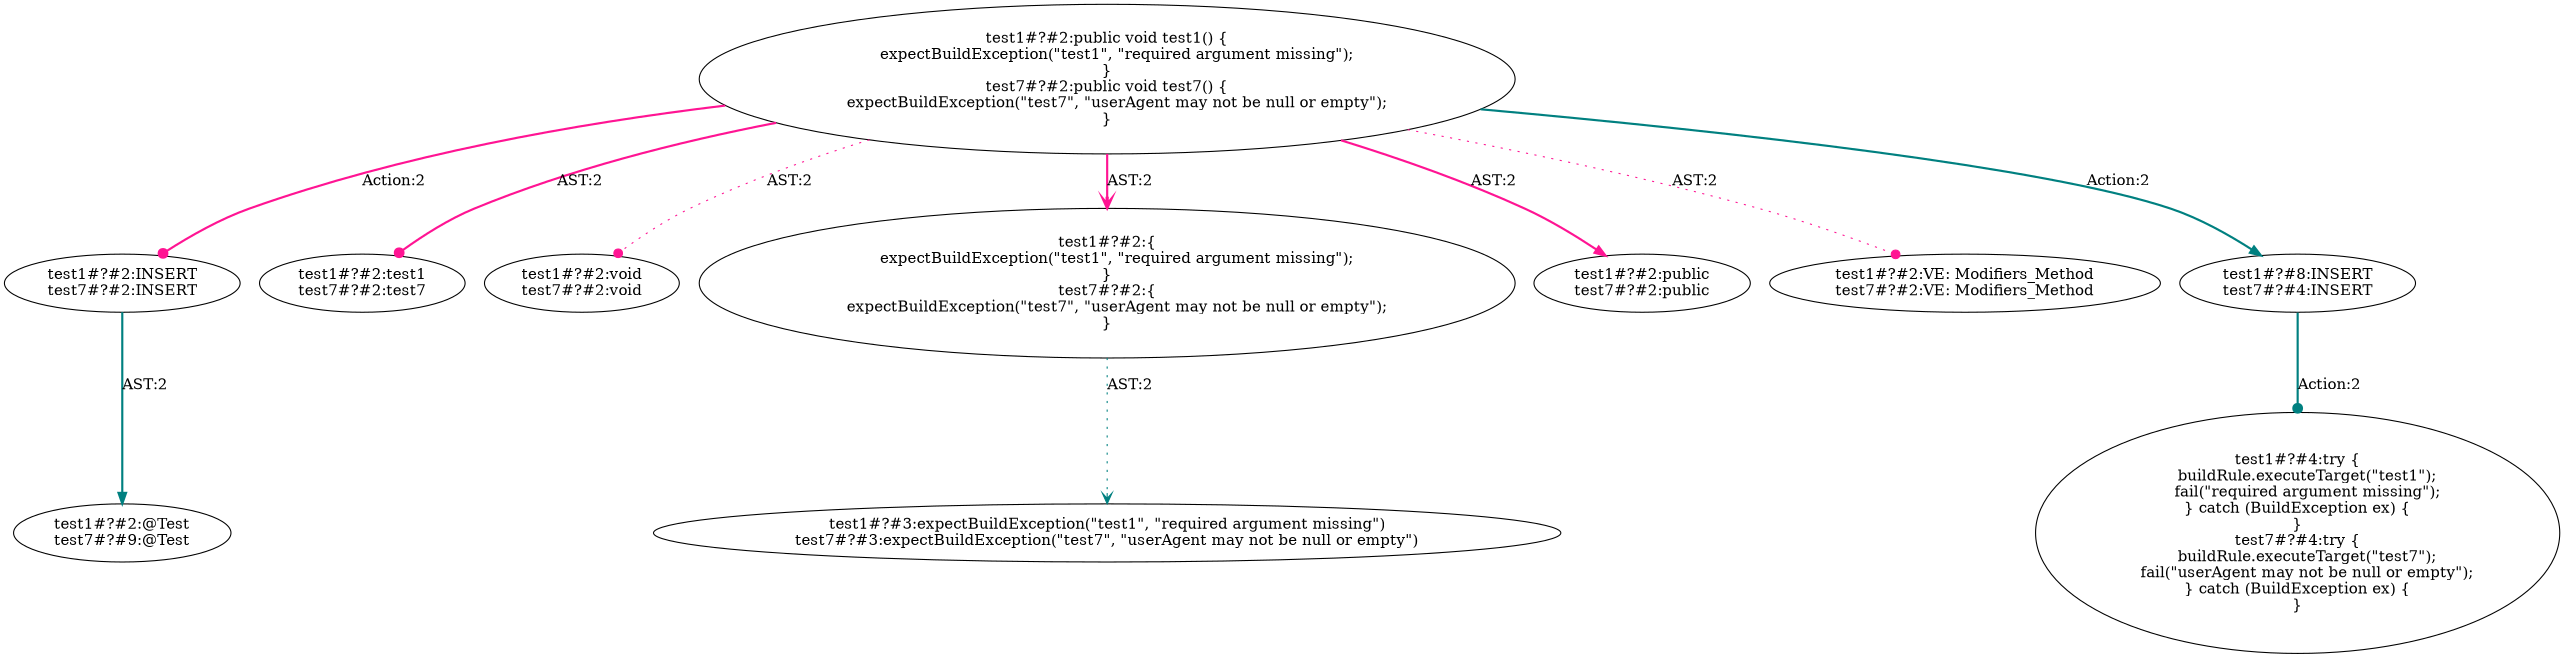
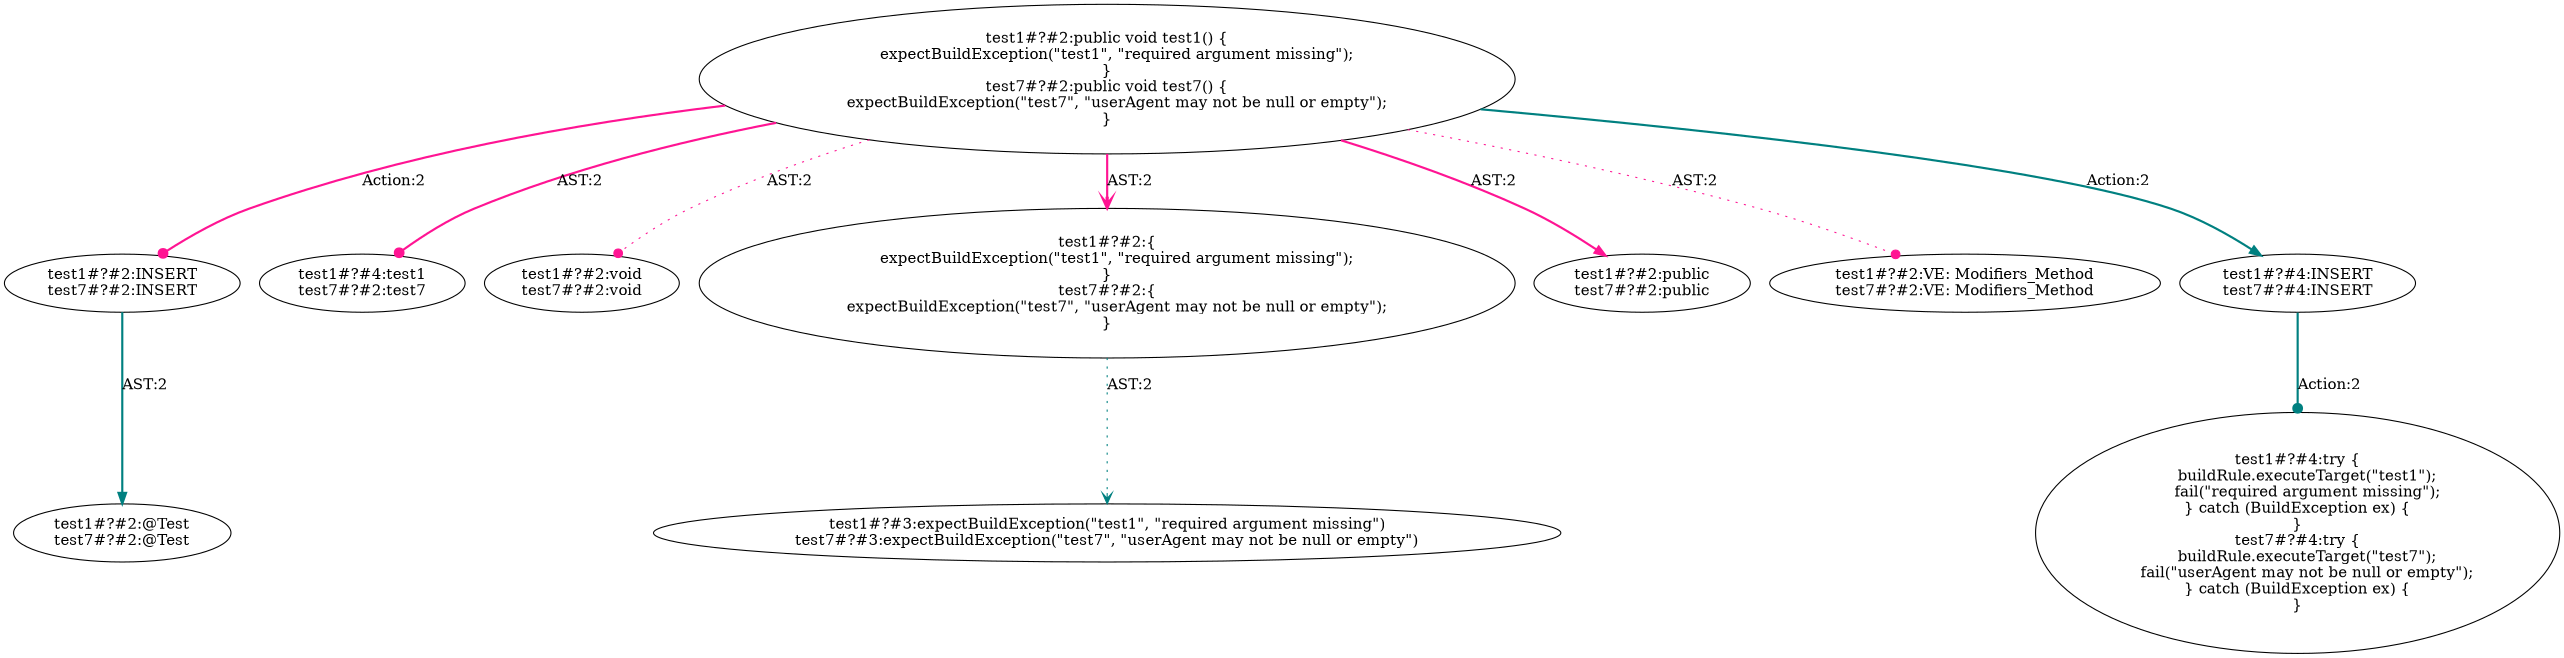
  digraph {
    node [shape=ellipse]
    edge [arrowhead=dot color=deeppink style=bold]
    n1 [label="test1#?#2:INSERT\ntest7#?#2:INSERT"]
-   n2 [label="test1#?#2:@Test\ntest7#?#9:@Test"]
+   n2 [label="test1#?#2:@Test\ntest7#?#2:@Test"]
    n3 [label="test1#?#2:public void test1() \{\n    expectBuildException(\"test1\", \"required argument missing\");\n\}\ntest7#?#2:public void test7() \{\n    expectBuildException(\"test7\", \"userAgent may not be null or empty\");\n\}"]
-   n4 [label="test1#?#2:test1\ntest7#?#2:test7"]
+   n4 [label="test1#?#4:test1\ntest7#?#2:test7"]
    n5 [label="test1#?#2:void\ntest7#?#2:void"]
    n6 [label="test1#?#2:\{\n    expectBuildException(\"test1\", \"required argument missing\");\n\}\ntest7#?#2:\{\n    expectBuildException(\"test7\", \"userAgent may not be null or empty\");\n\}"]
    n7 [label="test1#?#2:public\ntest7#?#2:public"]
    n8 [label="test1#?#2:VE: Modifiers_Method\ntest7#?#2:VE: Modifiers_Method"]
-   n9 [label="test1#?#8:INSERT\ntest7#?#4:INSERT"]
+   n9 [label="test1#?#4:INSERT\ntest7#?#4:INSERT"]
    n10 [label="test1#?#3:expectBuildException(\"test1\", \"required argument missing\")\ntest7#?#3:expectBuildException(\"test7\", \"userAgent may not be null or empty\")"]
    n11 [label="test1#?#4:try \{\n    buildRule.executeTarget(\"test1\");\n    fail(\"required argument missing\");\n\} catch (BuildException ex) \{\n\}\ntest7#?#4:try \{\n    buildRule.executeTarget(\"test7\");\n    fail(\"userAgent may not be null or empty\");\n\} catch (BuildException ex) \{\n\}"]
    n1 -> n2 [arrowhead=normal color=teal label="AST:2"]
    n3 -> n1 [label="Action:2"]
    n3 -> n4 [label="AST:2"]
    n3 -> n5 [label="AST:2" style=dotted]
    n3 -> n6 [arrowhead=vee label="AST:2"]
    n3 -> n7 [arrowhead=normal label="AST:2"]
    n3 -> n8 [label="AST:2" style=dotted]
    n3 -> n9 [arrowhead=normal color=teal label="Action:2"]
    n6 -> n10 [arrowhead=vee color=teal label="AST:2" style=dotted]
    n9 -> n11 [color=teal label="Action:2"]
  }
